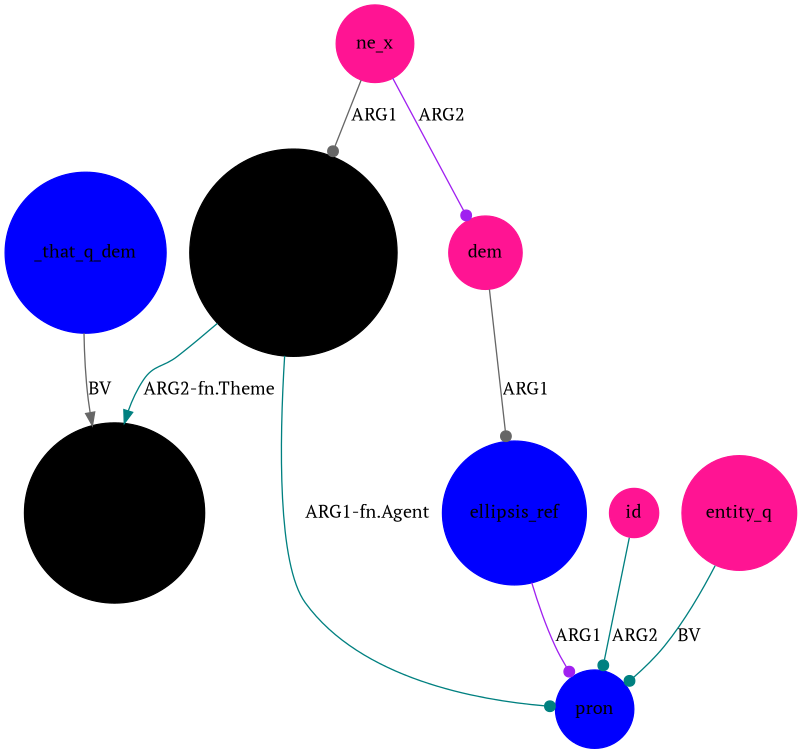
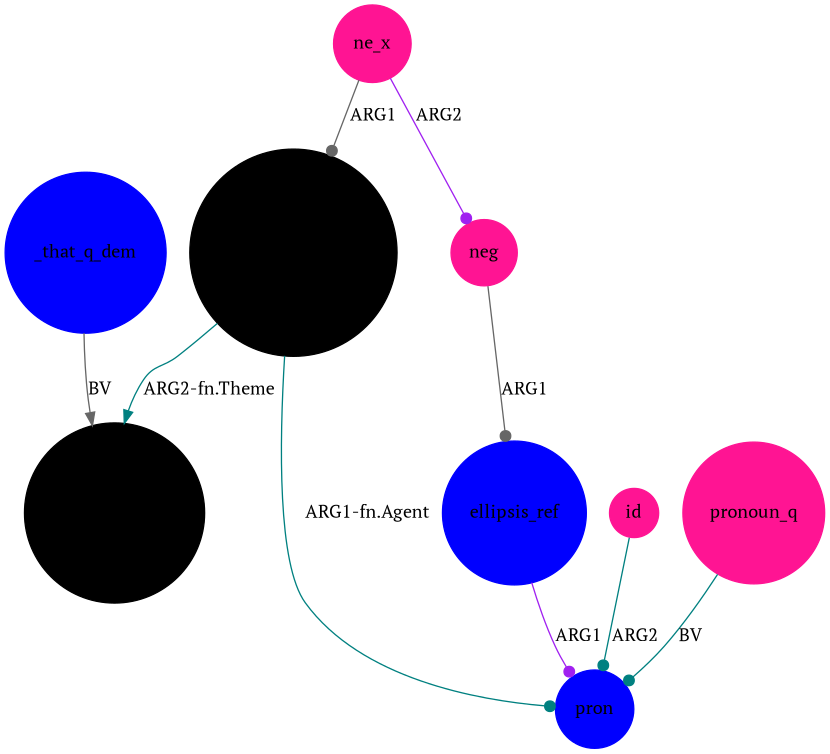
  digraph {
    fontname="PT Serif"
    node [color=deeppink fontname="PT Serif" shape=circle style=filled]
    edge [arrowhead=dot color=teal fontname="PT Serif"]
    "_know_v_1-fn.IN" [color=black]
    generic_entity [color=black]
    pron [color=blue]
    ellipsis_ref [color=blue]
    ne_x
-   neg [label=dem]
+   neg
    id
    _that_q_dem [color=blue]
-   pronoun_q [label=entity_q]
+   pronoun_q
    "_know_v_1-fn.IN" -> generic_entity [arrowhead=normal label="ARG2-fn.Theme"]
    "_know_v_1-fn.IN" -> pron [label="ARG1-fn.Agent"]
    ellipsis_ref -> pron [color=purple label=ARG1]
    ne_x -> "_know_v_1-fn.IN" [color=gray40 label=ARG1]
    ne_x -> neg [color=purple label=ARG2]
    neg -> ellipsis_ref [color=gray40 label=ARG1]
    id -> pron [label=ARG2]
    _that_q_dem -> generic_entity [arrowhead=normal color=gray40 label=BV]
    pronoun_q -> pron [label=BV]
  }
